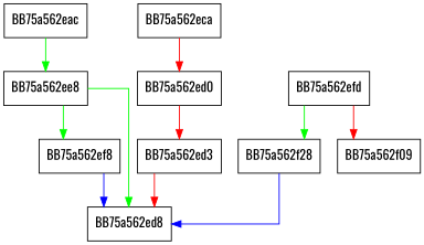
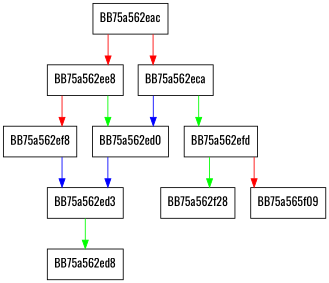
  digraph {
    fontname=Oswald
    splines=ortho
    node [fontname=Oswald shape=box]
    edge [color=red fontname=Oswald]
    BB75a562eac
    BB75a562ee8
    BB75a562eca
    BB75a562ed8
    BB75a562ef8
    BB75a562efd
    BB75a562ed0
    BB75a562ed3
    BB75a562f28
-   BB75a562f09
-   BB75a562eac -> BB75a562ee8 [color=green]
-   BB75a562ee8 -> BB75a562ed8 [color=green]
-   BB75a562ee8 -> BB75a562ef8 [color=green]
-   BB75a562eca -> BB75a562ed0
-   BB75a562ef8 -> BB75a562ed8 [color=blue]
+   BB75a562f09 [label=BB75a565f09]
+   BB75a562eac -> BB75a562ee8
+   BB75a562eac -> BB75a562eca
+   BB75a562ee8 -> BB75a562ed0 [color=green]
+   BB75a562ee8 -> BB75a562ef8
+   BB75a562eca -> BB75a562efd [color=green]
+   BB75a562eca -> BB75a562ed0 [color=blue]
+   BB75a562ef8 -> BB75a562ed3 [color=blue]
    BB75a562efd -> BB75a562f28 [color=green]
    BB75a562efd -> BB75a562f09
-   BB75a562ed0 -> BB75a562ed3
-   BB75a562ed3 -> BB75a562ed8
-   BB75a562f28 -> BB75a562ed8 [color=blue]
+   BB75a562ed0 -> BB75a562ed3 [color=blue]
+   BB75a562ed3 -> BB75a562ed8 [color=green]
  }
